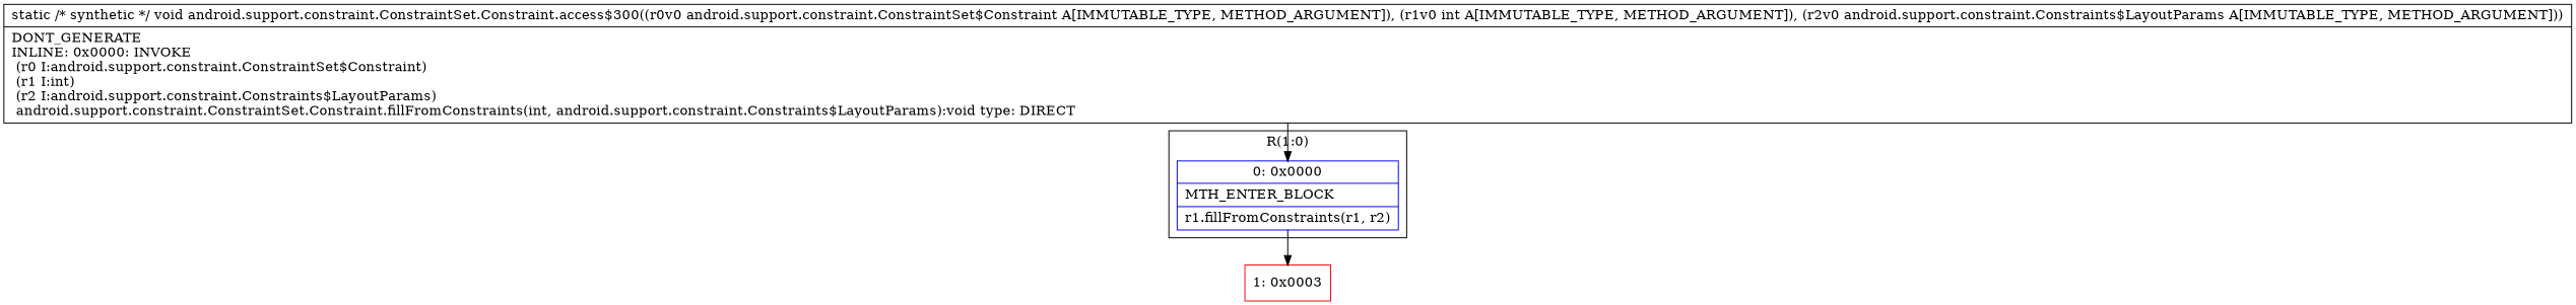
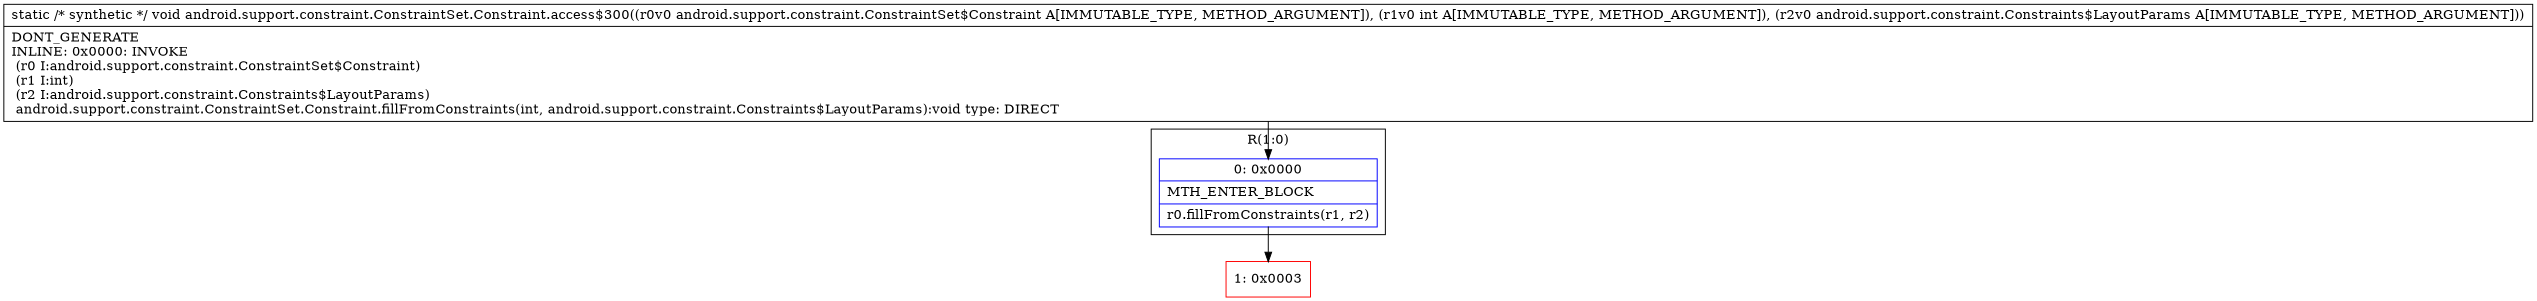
  digraph {
    node [shape=record]
-   n1 [color=blue label="{0\:\ 0x0000|MTH_ENTER_BLOCK\l|r1.fillFromConstraints(r1, r2)\l}"]
+   n1 [color=blue label="{0\:\ 0x0000|MTH_ENTER_BLOCK\l|r0.fillFromConstraints(r1, r2)\l}"]
    n2 [color=red label="{1\:\ 0x0003}"]
    n3 [label="{static \/* synthetic *\/ void android.support.constraint.ConstraintSet.Constraint.access$300((r0v0 android.support.constraint.ConstraintSet$Constraint A[IMMUTABLE_TYPE, METHOD_ARGUMENT]), (r1v0 int A[IMMUTABLE_TYPE, METHOD_ARGUMENT]), (r2v0 android.support.constraint.Constraints$LayoutParams A[IMMUTABLE_TYPE, METHOD_ARGUMENT]))  | DONT_GENERATE\lINLINE: 0x0000: INVOKE  \l  (r0 I:android.support.constraint.ConstraintSet$Constraint)\l  (r1 I:int)\l  (r2 I:android.support.constraint.Constraints$LayoutParams)\l android.support.constraint.ConstraintSet.Constraint.fillFromConstraints(int, android.support.constraint.Constraints$LayoutParams):void type: DIRECT\l}"]
    subgraph cluster_1 {
      label="R(1:0)"
      n1
    }
    n1 -> n2
    n3 -> n1
  }
